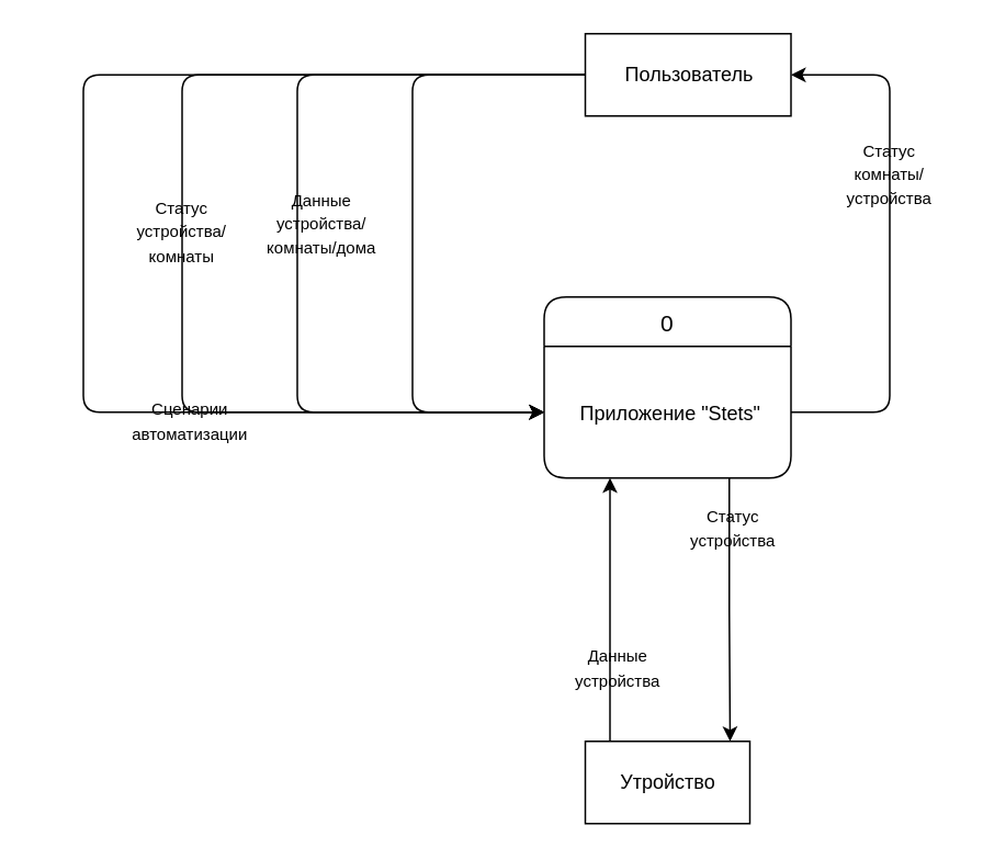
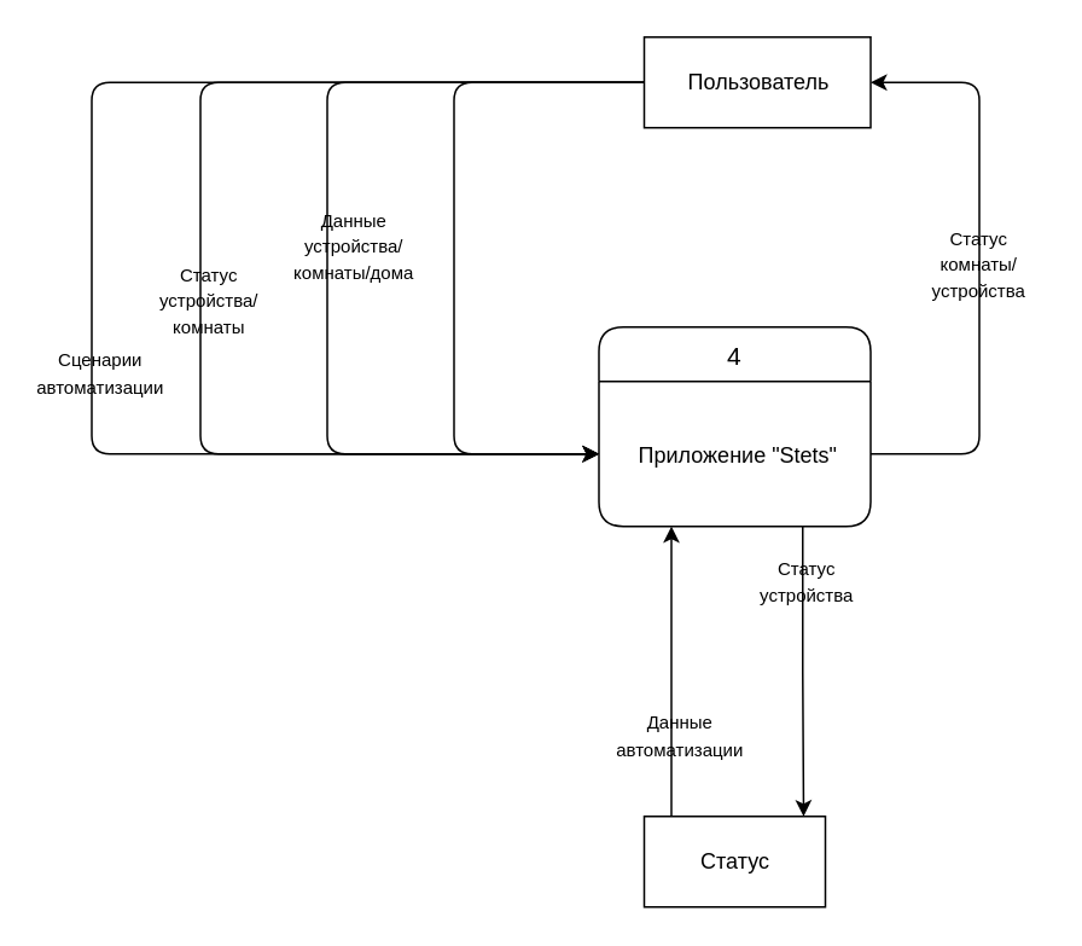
  <mxCell id="0" />
  <mxCell id="1" parent="0" />
- <mxCell id="2" value="0" style="swimlane;childLayout=stackLayout;horizontal=1;startSize=30;horizontalStack=0;rounded=1;fontSize=14;fontStyle=0;strokeWidth=1;resizeParent=0;resizeLast=1;shadow=0;dashed=0;align=center;fillColor=#FFFFFF;" parent="1" vertex="1"><mxGeometry x="330" y="180" width="150" height="110" as="geometry" /></mxCell>
+ <mxCell id="2" value="4" style="swimlane;childLayout=stackLayout;horizontal=1;startSize=30;horizontalStack=0;rounded=1;fontSize=14;fontStyle=0;strokeWidth=1;resizeParent=0;resizeLast=1;shadow=0;dashed=0;align=center;fillColor=#FFFFFF;" parent="1" vertex="1"><mxGeometry x="330" y="180" width="150" height="110" as="geometry" /></mxCell>
  <mxCell id="3" value="Приложение &quot;Stets&quot;" style="align=center;strokeColor=none;fillColor=none;spacingLeft=4;fontSize=12;verticalAlign=middle;resizable=0;rotatable=0;part=1;" parent="2" vertex="1"><mxGeometry y="30" width="150" height="80" as="geometry" /></mxCell>
  <mxCell id="4" style="edgeStyle=orthogonalEdgeStyle;rounded=1;orthogonalLoop=1;jettySize=auto;html=1;exitX=0;exitY=0.5;exitDx=0;exitDy=0;entryX=0;entryY=0.5;entryDx=0;entryDy=0;curved=0;" parent="1" source="7" target="3" edge="1"><mxGeometry relative="1" as="geometry"><Array as="points"><mxPoint x="250" y="45" /><mxPoint x="250" y="250" /></Array></mxGeometry></mxCell>
  <mxCell id="5" style="edgeStyle=orthogonalEdgeStyle;rounded=1;orthogonalLoop=1;jettySize=auto;html=1;exitX=0;exitY=0.5;exitDx=0;exitDy=0;entryX=0;entryY=0.5;entryDx=0;entryDy=0;curved=0;" parent="1" source="7" target="3" edge="1"><mxGeometry relative="1" as="geometry"><Array as="points"><mxPoint x="110" y="45" /><mxPoint x="110" y="250" /></Array></mxGeometry></mxCell>
  <mxCell id="6" style="edgeStyle=orthogonalEdgeStyle;rounded=1;orthogonalLoop=1;jettySize=auto;html=1;exitX=0;exitY=0.5;exitDx=0;exitDy=0;entryX=0;entryY=0.5;entryDx=0;entryDy=0;curved=0;" parent="1" source="7" target="3" edge="1"><mxGeometry relative="1" as="geometry"><Array as="points"><mxPoint x="50" y="45" /><mxPoint x="50" y="250" /></Array></mxGeometry></mxCell>
  <mxCell id="7" value="Пользователь" style="html=1;dashed=0;whitespace=wrap;" parent="1" vertex="1"><mxGeometry x="355" y="20" width="125" height="50" as="geometry" /></mxCell>
  <mxCell id="8" style="edgeStyle=orthogonalEdgeStyle;rounded=0;orthogonalLoop=1;jettySize=auto;html=1;exitX=0.5;exitY=0;exitDx=0;exitDy=0;" parent="1" edge="1"><mxGeometry relative="1" as="geometry"><mxPoint x="370" y="450" as="sourcePoint" /><mxPoint x="370" y="290" as="targetPoint" /></mxGeometry></mxCell>
- <mxCell id="9" value="Утройство" style="html=1;dashed=0;whitespace=wrap;" parent="1" vertex="1"><mxGeometry x="355" y="450" width="100" height="50" as="geometry" /></mxCell>
+ <mxCell id="9" value="Статус" style="html=1;dashed=0;whitespace=wrap;" parent="1" vertex="1"><mxGeometry x="355" y="450" width="100" height="50" as="geometry" /></mxCell>
  <mxCell id="10" style="edgeStyle=orthogonalEdgeStyle;rounded=1;orthogonalLoop=1;jettySize=auto;html=1;exitX=0;exitY=0.5;exitDx=0;exitDy=0;curved=0;" parent="1" source="7" edge="1"><mxGeometry relative="1" as="geometry"><mxPoint x="330" y="250" as="targetPoint" /><Array as="points"><mxPoint x="180" y="45" /><mxPoint x="180" y="250" /></Array></mxGeometry></mxCell>
  <mxCell id="11" value="&lt;font style=&quot;font-size: 10px;&quot;&gt;Данные устройства/комнаты/дома&lt;/font&gt;" style="text;html=1;strokeColor=none;fillColor=none;align=center;verticalAlign=middle;whiteSpace=wrap;rounded=0;" parent="1" vertex="1"><mxGeometry x="160" y="120" width="70" height="30" as="geometry" /></mxCell>
- <mxCell id="12" value="&lt;font style=&quot;font-size: 10px;&quot;&gt;Статус устройства/комнаты&lt;/font&gt;" style="text;html=1;strokeColor=none;fillColor=none;align=center;verticalAlign=middle;whiteSpace=wrap;rounded=0;" parent="1" vertex="1"><mxGeometry x="75" y="125" width="70" height="30" as="geometry" /></mxCell>
- <mxCell id="13" value="&lt;font style=&quot;font-size: 10px;&quot;&gt;Сценарии автоматизации&lt;/font&gt;" style="text;html=1;strokeColor=none;fillColor=none;align=center;verticalAlign=middle;whiteSpace=wrap;rounded=0;" parent="1" vertex="1"><mxGeometry x="80" y="240" width="70" height="30" as="geometry" /></mxCell>
- <mxCell id="14" value="&lt;font style=&quot;font-size: 10px;&quot;&gt;Данные устройства&lt;/font&gt;" style="text;html=1;strokeColor=none;fillColor=none;align=center;verticalAlign=middle;whiteSpace=wrap;rounded=0;" parent="1" vertex="1"><mxGeometry x="340" y="390" width="70" height="30" as="geometry" /></mxCell>
+ <mxCell id="12" value="&lt;font style=&quot;font-size: 10px;&quot;&gt;Статус устройства/комнаты&lt;/font&gt;" style="text;html=1;strokeColor=none;fillColor=none;align=center;verticalAlign=middle;whiteSpace=wrap;rounded=0;" parent="1" vertex="1"><mxGeometry x="80" y="150" width="70" height="30" as="geometry" /></mxCell>
+ <mxCell id="13" value="&lt;font style=&quot;font-size: 10px;&quot;&gt;Сценарии автоматизации&lt;/font&gt;" style="text;html=1;strokeColor=none;fillColor=none;align=center;verticalAlign=middle;whiteSpace=wrap;rounded=0;" parent="1" vertex="1"><mxGeometry x="20" y="190" width="70" height="30" as="geometry" /></mxCell>
+ <mxCell id="14" value="&lt;font style=&quot;font-size: 10px;&quot;&gt;Данные автоматизации&lt;/font&gt;" style="text;html=1;strokeColor=none;fillColor=none;align=center;verticalAlign=middle;whiteSpace=wrap;rounded=0;" parent="1" vertex="1"><mxGeometry x="340" y="390" width="70" height="30" as="geometry" /></mxCell>
  <mxCell id="15" style="edgeStyle=orthogonalEdgeStyle;rounded=1;orthogonalLoop=1;jettySize=auto;html=1;exitX=1;exitY=0.5;exitDx=0;exitDy=0;entryX=1;entryY=0.5;entryDx=0;entryDy=0;curved=0;" parent="1" source="3" target="7" edge="1"><mxGeometry relative="1" as="geometry"><Array as="points"><mxPoint x="540" y="250" /><mxPoint x="540" y="45" /></Array></mxGeometry></mxCell>
- <mxCell id="16" value="&lt;font style=&quot;font-size: 10px;&quot;&gt;Статус комнаты/устройства&lt;/font&gt;" style="text;html=1;strokeColor=none;fillColor=none;align=center;verticalAlign=middle;whiteSpace=wrap;rounded=0;" parent="1" vertex="1"><mxGeometry x="505" y="90" width="70" height="30" as="geometry" /></mxCell>
+ <mxCell id="16" value="&lt;font style=&quot;font-size: 10px;&quot;&gt;Статус комнаты/устройства&lt;/font&gt;" style="text;html=1;strokeColor=none;fillColor=none;align=center;verticalAlign=middle;whiteSpace=wrap;rounded=0;" parent="1" vertex="1"><mxGeometry x="505" y="130" width="70" height="30" as="geometry" /></mxCell>
  <mxCell id="17" style="edgeStyle=orthogonalEdgeStyle;rounded=0;orthogonalLoop=1;jettySize=auto;html=1;exitX=0.75;exitY=1;exitDx=0;exitDy=0;entryX=0.88;entryY=0;entryDx=0;entryDy=0;entryPerimeter=0;" parent="1" source="3" target="9" edge="1"><mxGeometry relative="1" as="geometry" /></mxCell>
  <mxCell id="18" value="&lt;font style=&quot;font-size: 10px;&quot;&gt;Статус устройства&lt;/font&gt;" style="text;html=1;strokeColor=none;fillColor=none;align=center;verticalAlign=middle;whiteSpace=wrap;rounded=0;" parent="1" vertex="1"><mxGeometry x="410" y="305" width="70" height="30" as="geometry" /></mxCell>
